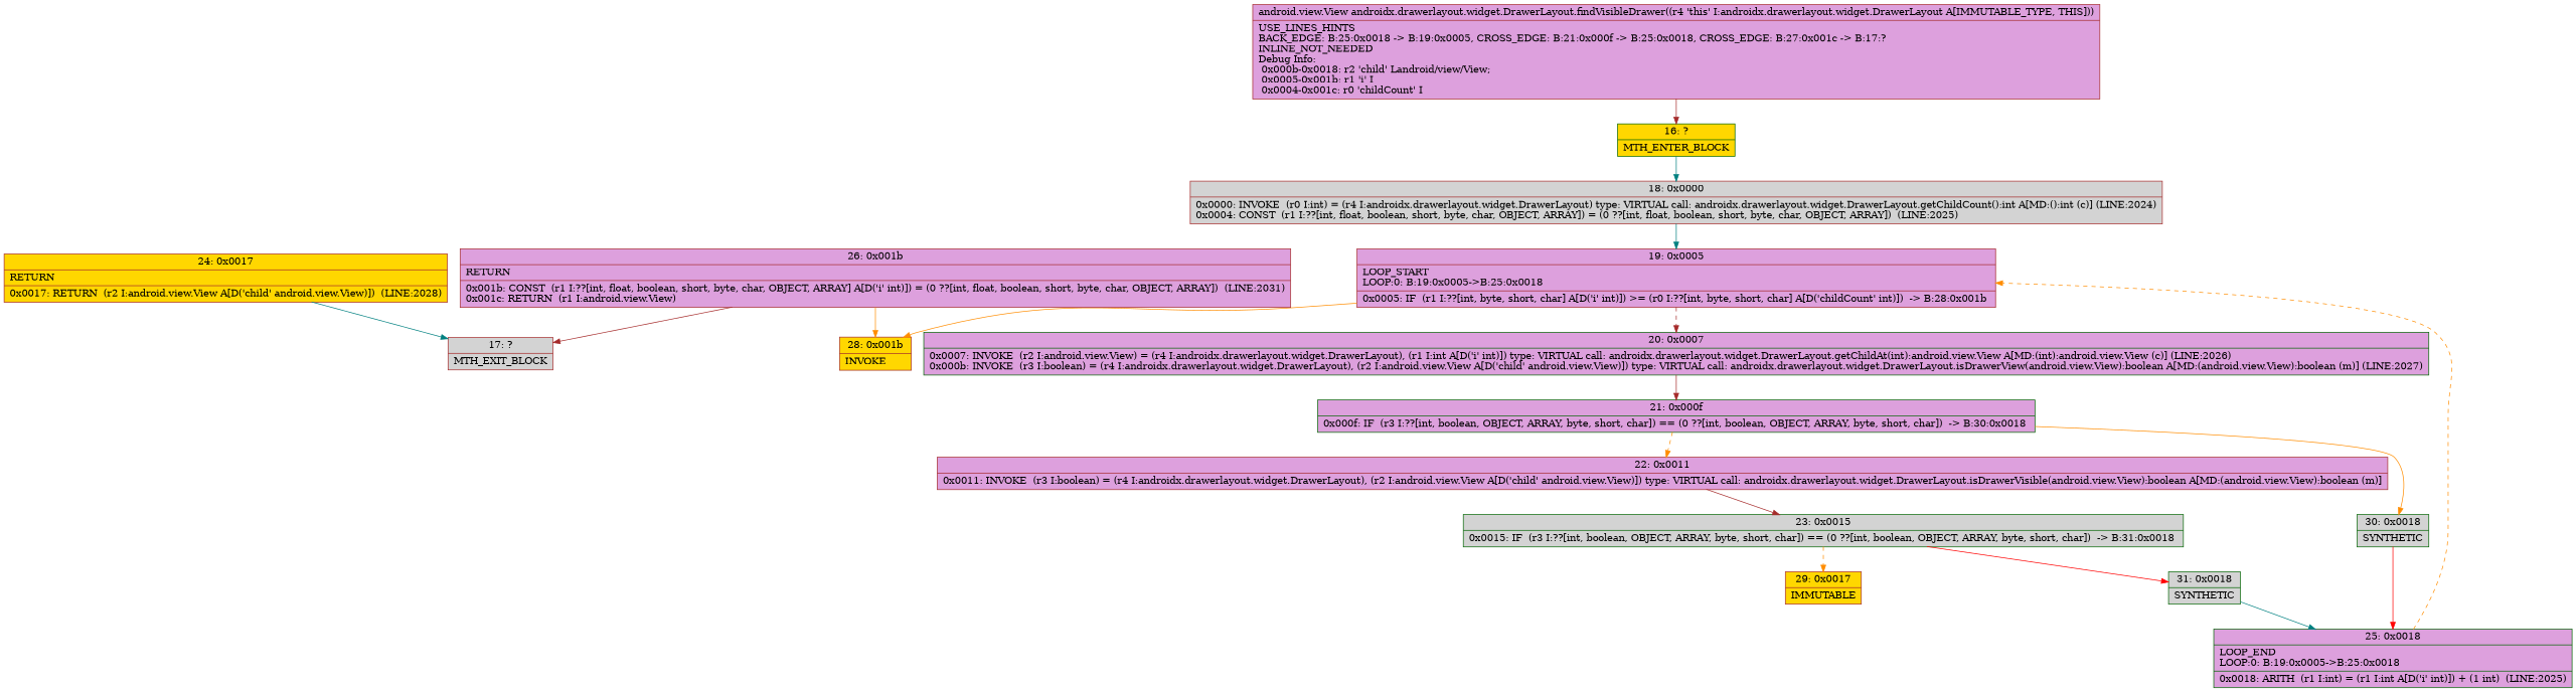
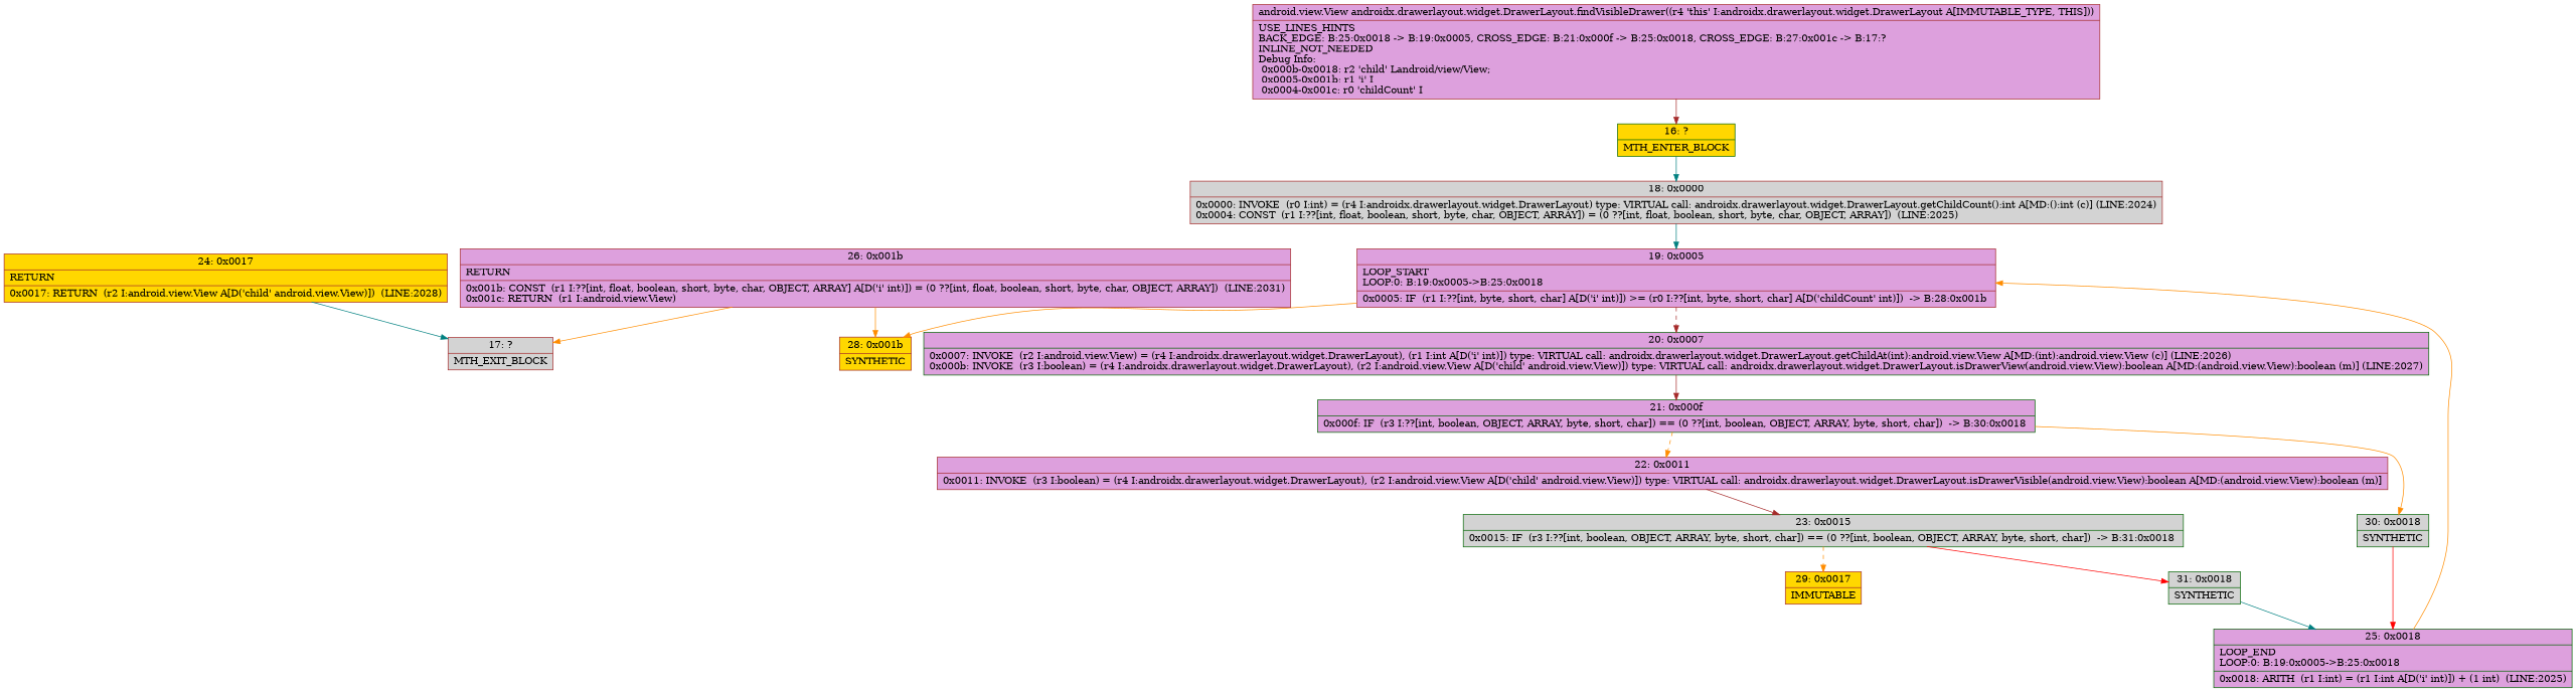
  digraph {
    node [color=brown fillcolor=plum shape=record style=filled]
    edge [color=darkorange]
    n1 [color=darkgreen fillcolor=gold label="{16\:\ ?|MTH_ENTER_BLOCK\l}"]
    n2 [fillcolor=lightgrey label="{18\:\ 0x0000|0x0000: INVOKE  (r0 I:int) = (r4 I:androidx.drawerlayout.widget.DrawerLayout) type: VIRTUAL call: androidx.drawerlayout.widget.DrawerLayout.getChildCount():int A[MD:():int (c)] (LINE:2024)\l0x0004: CONST  (r1 I:??[int, float, boolean, short, byte, char, OBJECT, ARRAY]) = (0 ??[int, float, boolean, short, byte, char, OBJECT, ARRAY])  (LINE:2025)\l}"]
    n3 [label="{19\:\ 0x0005|LOOP_START\lLOOP:0: B:19:0x0005\-\>B:25:0x0018\l|0x0005: IF  (r1 I:??[int, byte, short, char] A[D('i' int)]) \>= (r0 I:??[int, byte, short, char] A[D('childCount' int)])  \-\> B:28:0x001b \l}"]
    n4 [color=darkgreen label="{20\:\ 0x0007|0x0007: INVOKE  (r2 I:android.view.View) = (r4 I:androidx.drawerlayout.widget.DrawerLayout), (r1 I:int A[D('i' int)]) type: VIRTUAL call: androidx.drawerlayout.widget.DrawerLayout.getChildAt(int):android.view.View A[MD:(int):android.view.View (c)] (LINE:2026)\l0x000b: INVOKE  (r3 I:boolean) = (r4 I:androidx.drawerlayout.widget.DrawerLayout), (r2 I:android.view.View A[D('child' android.view.View)]) type: VIRTUAL call: androidx.drawerlayout.widget.DrawerLayout.isDrawerView(android.view.View):boolean A[MD:(android.view.View):boolean (m)] (LINE:2027)\l}"]
-   n5 [fillcolor=gold label="{28\:\ 0x001b|INVOKE\l}"]
+   n5 [fillcolor=gold label="{28\:\ 0x001b|SYNTHETIC\l}"]
    n6 [color=darkgreen label="{21\:\ 0x000f|0x000f: IF  (r3 I:??[int, boolean, OBJECT, ARRAY, byte, short, char]) == (0 ??[int, boolean, OBJECT, ARRAY, byte, short, char])  \-\> B:30:0x0018 \l}"]
    n7 [label="{22\:\ 0x0011|0x0011: INVOKE  (r3 I:boolean) = (r4 I:androidx.drawerlayout.widget.DrawerLayout), (r2 I:android.view.View A[D('child' android.view.View)]) type: VIRTUAL call: androidx.drawerlayout.widget.DrawerLayout.isDrawerVisible(android.view.View):boolean A[MD:(android.view.View):boolean (m)]\l}"]
    n8 [color=darkgreen fillcolor=lightgrey label="{30\:\ 0x0018|SYNTHETIC\l}"]
    n9 [color=darkgreen fillcolor=lightgrey label="{23\:\ 0x0015|0x0015: IF  (r3 I:??[int, boolean, OBJECT, ARRAY, byte, short, char]) == (0 ??[int, boolean, OBJECT, ARRAY, byte, short, char])  \-\> B:31:0x0018 \l}"]
    n10 [color=darkgreen label="{25\:\ 0x0018|LOOP_END\lLOOP:0: B:19:0x0005\-\>B:25:0x0018\l|0x0018: ARITH  (r1 I:int) = (r1 I:int A[D('i' int)]) + (1 int)  (LINE:2025)\l}"]
    n11 [fillcolor=gold label="{29\:\ 0x0017|IMMUTABLE\l}"]
    n12 [color=darkgreen fillcolor=lightgrey label="{31\:\ 0x0018|SYNTHETIC\l}"]
    n13 [fillcolor=gold label="{24\:\ 0x0017|RETURN\l|0x0017: RETURN  (r2 I:android.view.View A[D('child' android.view.View)])  (LINE:2028)\l}"]
    n14 [fillcolor=lightgrey label="{17\:\ ?|MTH_EXIT_BLOCK\l}"]
    n15 [label="{26\:\ 0x001b|RETURN\l|0x001b: CONST  (r1 I:??[int, float, boolean, short, byte, char, OBJECT, ARRAY] A[D('i' int)]) = (0 ??[int, float, boolean, short, byte, char, OBJECT, ARRAY])  (LINE:2031)\l0x001c: RETURN  (r1 I:android.view.View) \l}"]
    n16 [label="{android.view.View androidx.drawerlayout.widget.DrawerLayout.findVisibleDrawer((r4 'this' I:androidx.drawerlayout.widget.DrawerLayout A[IMMUTABLE_TYPE, THIS]))  | USE_LINES_HINTS\lBACK_EDGE: B:25:0x0018 \-\> B:19:0x0005, CROSS_EDGE: B:21:0x000f \-\> B:25:0x0018, CROSS_EDGE: B:27:0x001c \-\> B:17:?\lINLINE_NOT_NEEDED\lDebug Info:\l  0x000b\-0x0018: r2 'child' Landroid\/view\/View;\l  0x0005\-0x001b: r1 'i' I\l  0x0004\-0x001c: r0 'childCount' I\l}"]
    n1 -> n2 [color=teal]
    n2 -> n3 [color=teal]
    n3 -> n4 [color=brown style=dashed]
    n3 -> n5
    n4 -> n6 [color=brown]
    n6 -> n7 [style=dashed]
    n6 -> n8
    n7 -> n9 [color=brown]
    n8 -> n10 [color=red]
    n9 -> n11 [style=dashed]
    n9 -> n12 [color=red]
-   n10 -> n3 [style=dashed]
+   n10 -> n3
    n12 -> n10 [color=teal]
    n13 -> n14 [color=teal]
    n15 -> n5
-   n15 -> n14 [color=brown]
+   n15 -> n14
    n16 -> n1 [color=brown]
  }
